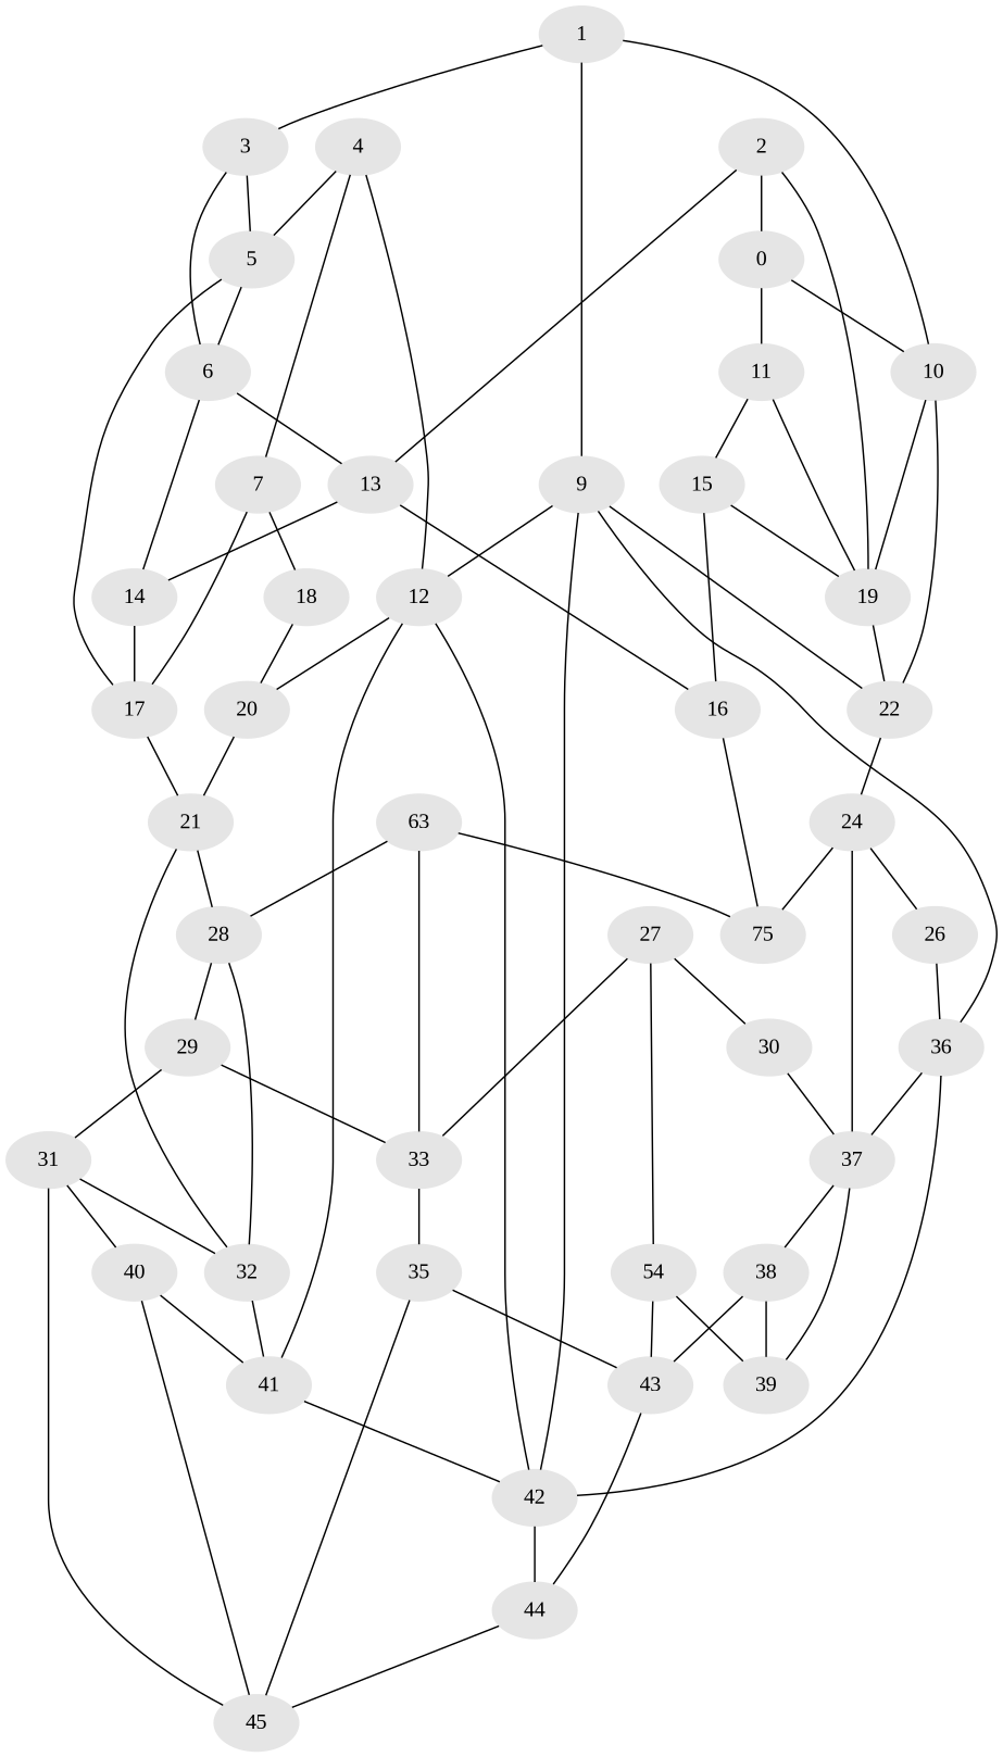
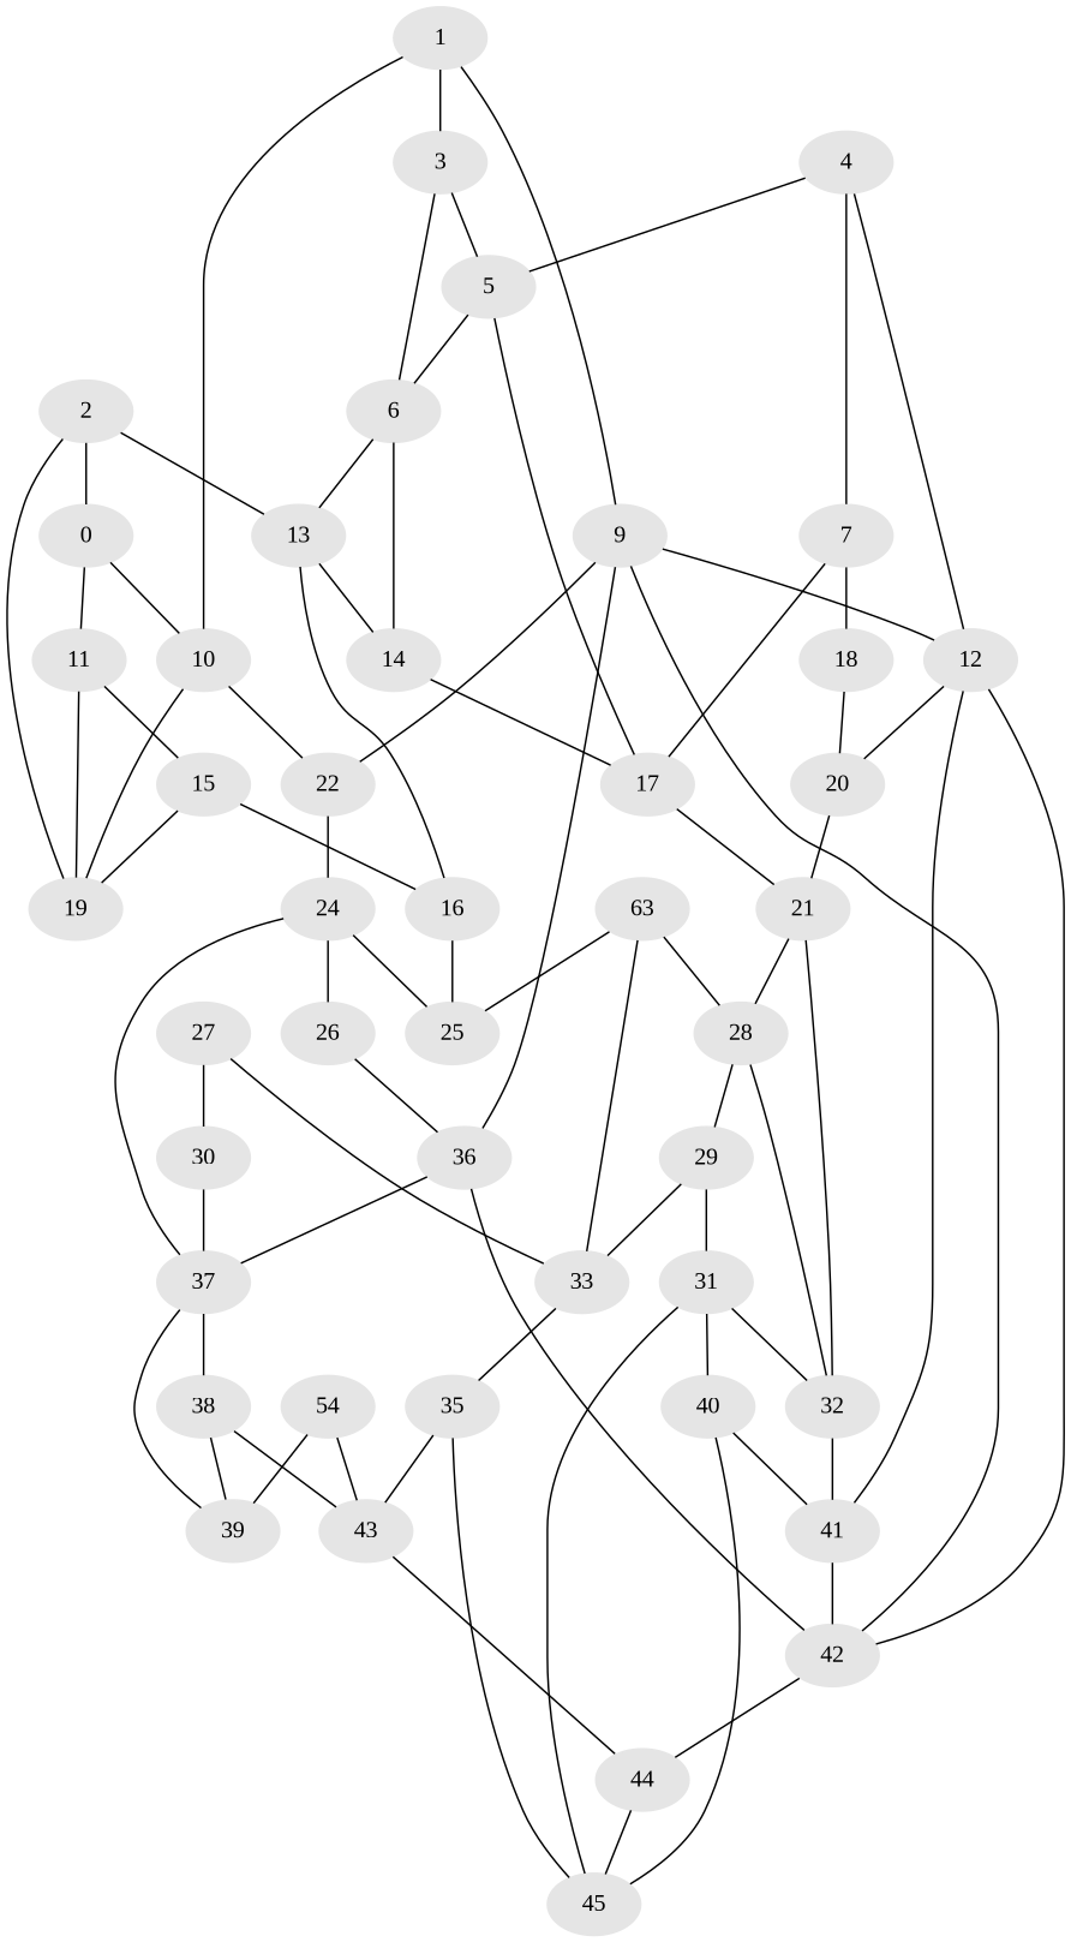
  graph {
    fontname="Liberation Serif"
    node [color=gray90 fontname="Liberation Serif" style=filled]
    edge [fontname="Liberation Serif" weight=1.0]
    1
    3
    9
    10
    5
    6
    12
    22
    36
    42
    19
    n12 [label=0]
    2
    13
    11
    15
    14
    16
    17
    4
    7
    18
    20
    41
    21
    24
    37
    44
-   25 [label=75]
+   25
    28
    32
    29
    26
    n34 [label=63]
    33
    35
    27
    30
    n39 [label=54]
    39
    43
    31
    40
    45
    38
    1 -- 3
    1 -- 9
    1 -- 10
    3 -- 5
    3 -- 6
    9 -- 12
    9 -- 22
    9 -- 36
    9 -- 42
    10 -- 22
    10 -- 19
    5 -- 6
    5 -- 17
    6 -- 13
    6 -- 14
    12 -- 42
    12 -- 20
    12 -- 41
    22 -- 24
    36 -- 42
    36 -- 37
    42 -- 44 [weight=2.0]
-   19 -- 22
    n12 -- 10
    n12 -- 11
    2 -- 19
    2 -- n12
    2 -- 13
    13 -- 14
    13 -- 16
    11 -- 19
    11 -- 15
    15 -- 19
    15 -- 16
    14 -- 17
    16 -- 25 [weight=2.0]
    17 -- 21
    4 -- 5
    4 -- 12
    4 -- 7
    7 -- 17
    7 -- 18 [weight=2.0]
    18 -- 20 [weight=2.0]
    20 -- 21
    41 -- 42
    21 -- 28
    21 -- 32
    24 -- 37
    24 -- 25
    24 -- 26
    37 -- 39
    37 -- 38
    44 -- 45
    28 -- 32
    28 -- 29
    32 -- 41
    29 -- 33
    29 -- 31
    26 -- 36
    n34 -- 25
    n34 -- 28
    n34 -- 33
    33 -- 35
    35 -- 43
    35 -- 45
    27 -- 33
    27 -- 30
-   27 -- n39
    30 -- 37
    n39 -- 39 [weight=2.0]
    n39 -- 43
    43 -- 44
    31 -- 32
    31 -- 40
    31 -- 45
    40 -- 41
    40 -- 45
    38 -- 39
    38 -- 43
  }
